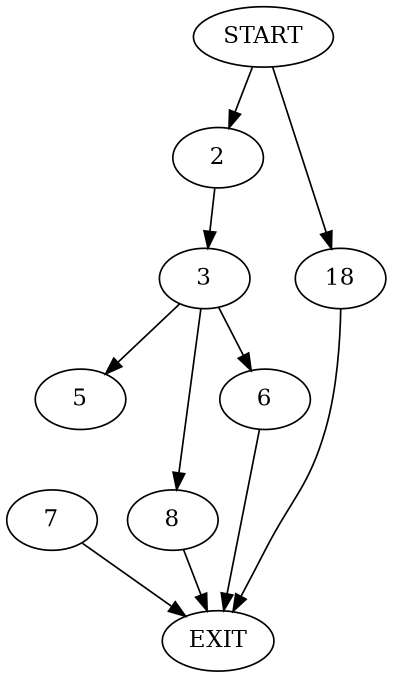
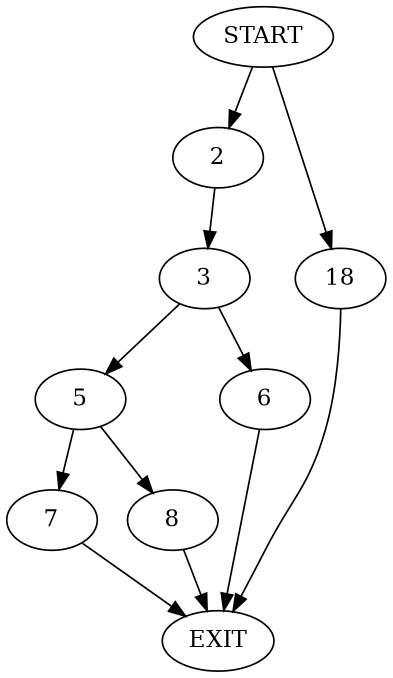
  digraph {
    n1 [label=START]
    2
    n3 [label=18]
    3
    n5 [label=EXIT]
    5
    6
    7
    8
    n1 -> 2
    n1 -> n3
    2 -> 3
    n3 -> n5
    3 -> 5
    3 -> 6
-   3 -> 8
+   5 -> 7
+   5 -> 8
    6 -> n5
    7 -> n5
    8 -> n5
  }
